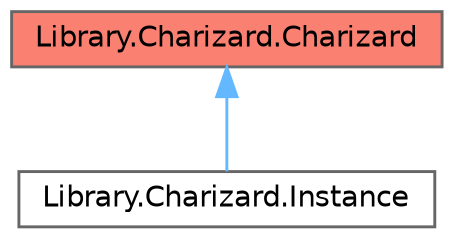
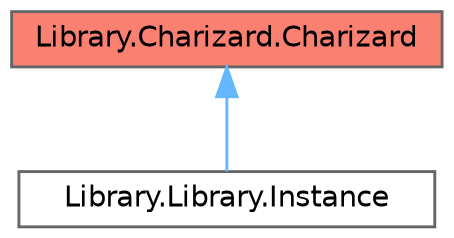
  digraph {
    rankdir=TB
    node [fontname=Helvetica fontsize=10 shape=box style=filled]
    n1 [color=gray40 fillcolor=salmon fontcolor=black height=0.2 label="Library.Charizard.Charizard" width=0.4]
-   n2 [color=grey40 fillcolor=white height=0.2 label="Library.Charizard.Instance" width=0.4]
+   n2 [color=grey40 fillcolor=white height=0.2 label="Library.Library.Instance" width=0.4]
    n1 -> n2 [color=steelblue1 dir=back fontname=Helvetica fontsize=10 labelfontname=Helvetica labelfontsize=10 style=solid]
  }
